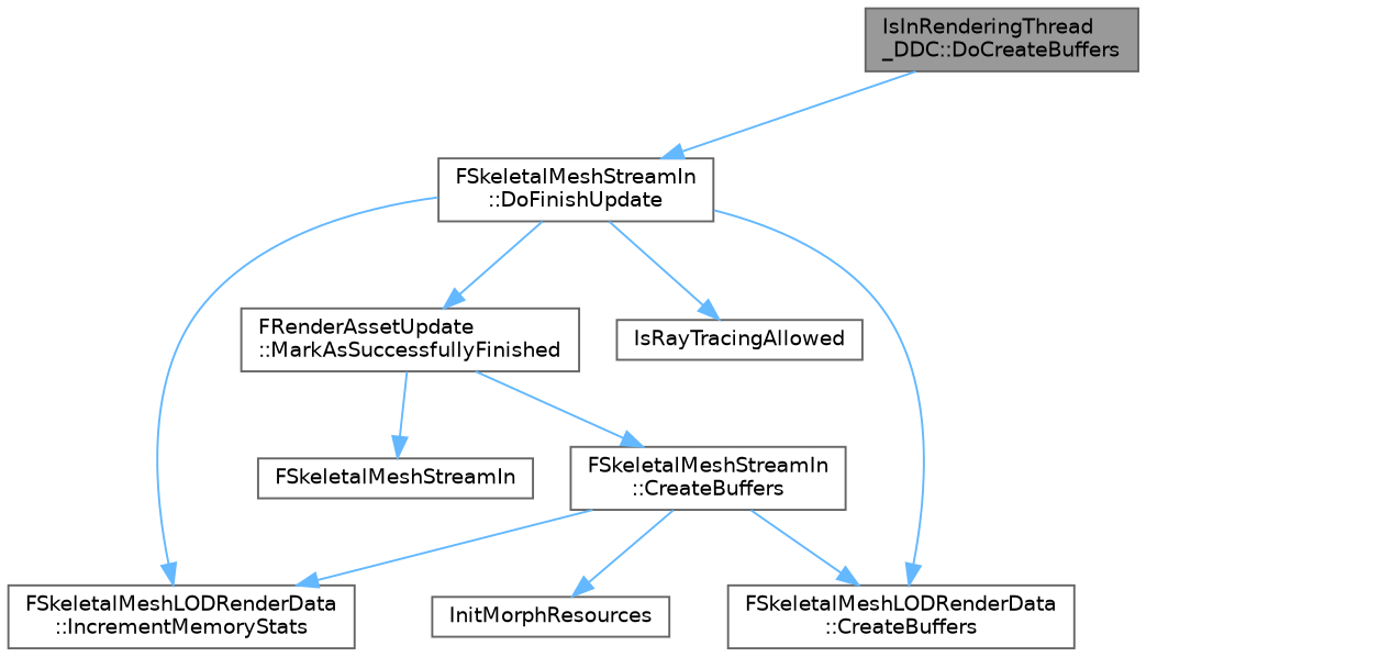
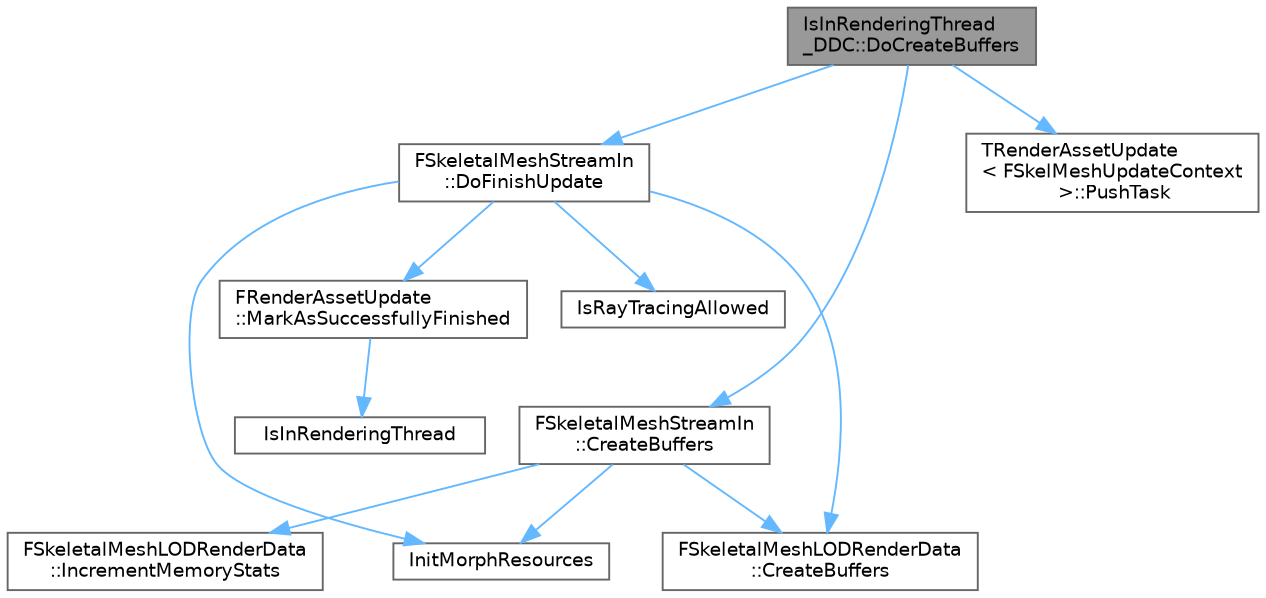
  digraph {
    rankdir=TB
    node [color=grey40 fillcolor=white fontname=Helvetica fontsize=10 shape=box style=filled]
    edge [color=steelblue1 fontname=Helvetica fontsize=10 labelfontname=Helvetica labelfontsize=10 style=solid]
    n1 [color=gray40 fillcolor=grey60 fontcolor=black height=0.2 label="IsInRenderingThread\l_DDC::DoCreateBuffers" width=0.4]
    n2 [height=0.2 label="FSkeletalMeshStreamIn\l::CreateBuffers" width=0.4]
    n3 [height=0.2 label="FSkeletalMeshStreamIn\l::DoFinishUpdate" width=0.4]
+   n4 [height=0.2 label="TRenderAssetUpdate\l\< FSkelMeshUpdateContext\l \>::PushTask" width=0.4]
    n5 [height=0.2 label="FSkeletalMeshLODRenderData\l::CreateBuffers" width=0.4]
    n6 [height=0.2 label="FSkeletalMeshLODRenderData\l::IncrementMemoryStats" width=0.4]
    n7 [height=0.2 label=InitMorphResources width=0.4]
    n8 [height=0.2 label=IsRayTracingAllowed width=0.4]
    n9 [height=0.2 label="FRenderAssetUpdate\l::MarkAsSuccessfullyFinished" width=0.4]
-   n10 [height=0.2 label=FSkeletalMeshStreamIn width=0.4]
-   n9 -> n2
+   n10 [height=0.2 label=IsInRenderingThread width=0.4]
+   n1 -> n2
    n1 -> n3
+   n1 -> n4
    n2 -> n5
    n2 -> n6
    n2 -> n7
    n3 -> n5
-   n3 -> n6
+   n3 -> n7
    n3 -> n8
    n3 -> n9
    n9 -> n10
  }
